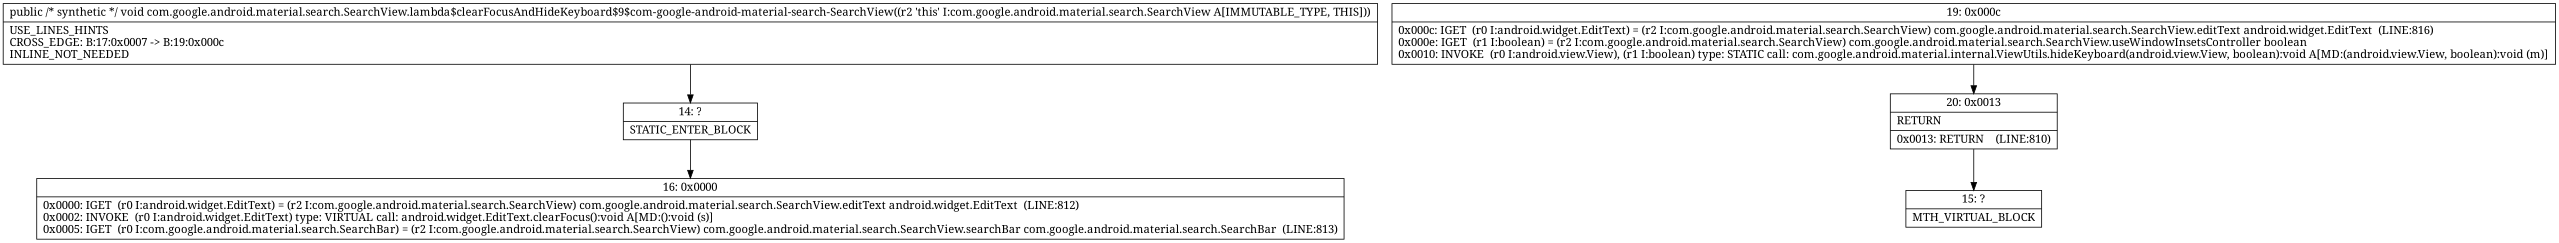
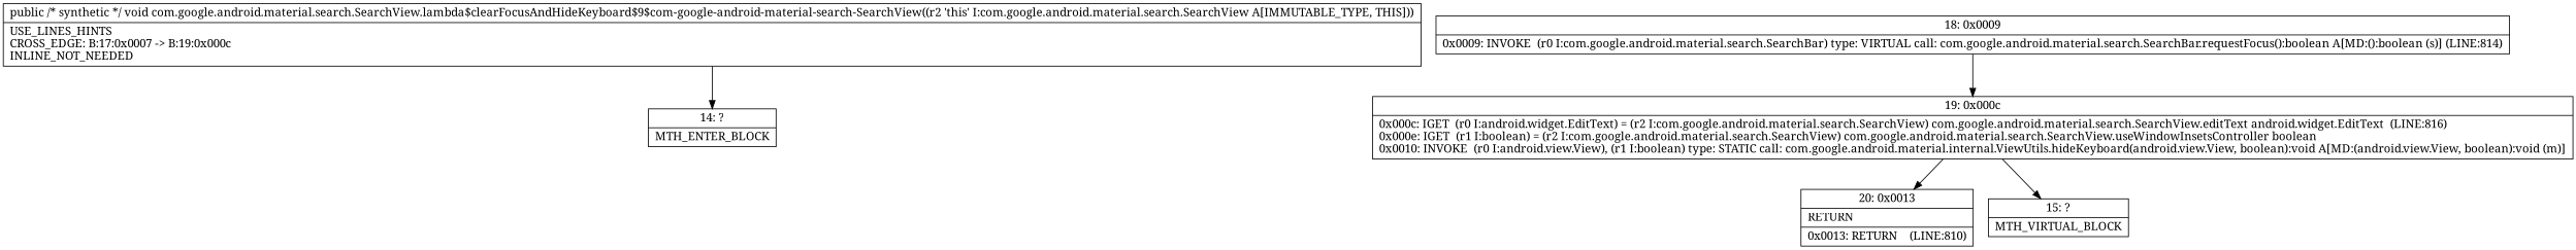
  digraph {
    fontname="Noto Serif"
    node [fontname="Noto Serif" shape=record]
    edge [fontname="Noto Serif"]
-   n1 [label="{14\:\ ?|STATIC_ENTER_BLOCK\l}"]
-   n2 [label="{16\:\ 0x0000|0x0000: IGET  (r0 I:android.widget.EditText) = (r2 I:com.google.android.material.search.SearchView) com.google.android.material.search.SearchView.editText android.widget.EditText  (LINE:812)\l0x0002: INVOKE  (r0 I:android.widget.EditText) type: VIRTUAL call: android.widget.EditText.clearFocus():void A[MD:():void (s)]\l0x0005: IGET  (r0 I:com.google.android.material.search.SearchBar) = (r2 I:com.google.android.material.search.SearchView) com.google.android.material.search.SearchView.searchBar com.google.android.material.search.SearchBar  (LINE:813)\l}"]
+   n1 [label="{14\:\ ?|MTH_ENTER_BLOCK\l}"]
+   n3 [label="{18\:\ 0x0009|0x0009: INVOKE  (r0 I:com.google.android.material.search.SearchBar) type: VIRTUAL call: com.google.android.material.search.SearchBar.requestFocus():boolean A[MD:():boolean (s)] (LINE:814)\l}"]
    n4 [label="{19\:\ 0x000c|0x000c: IGET  (r0 I:android.widget.EditText) = (r2 I:com.google.android.material.search.SearchView) com.google.android.material.search.SearchView.editText android.widget.EditText  (LINE:816)\l0x000e: IGET  (r1 I:boolean) = (r2 I:com.google.android.material.search.SearchView) com.google.android.material.search.SearchView.useWindowInsetsController boolean \l0x0010: INVOKE  (r0 I:android.view.View), (r1 I:boolean) type: STATIC call: com.google.android.material.internal.ViewUtils.hideKeyboard(android.view.View, boolean):void A[MD:(android.view.View, boolean):void (m)]\l}"]
    n5 [label="{20\:\ 0x0013|RETURN\l|0x0013: RETURN    (LINE:810)\l}"]
    n6 [label="{15\:\ ?|MTH_VIRTUAL_BLOCK\l}"]
    n7 [label="{public \/* synthetic *\/ void com.google.android.material.search.SearchView.lambda$clearFocusAndHideKeyboard$9$com\-google\-android\-material\-search\-SearchView((r2 'this' I:com.google.android.material.search.SearchView A[IMMUTABLE_TYPE, THIS]))  | USE_LINES_HINTS\lCROSS_EDGE: B:17:0x0007 \-\> B:19:0x000c\lINLINE_NOT_NEEDED\l}"]
-   n1 -> n2
+   n3 -> n4
    n4 -> n5
-   n5 -> n6
+   n4 -> n6
    n7 -> n1
  }
